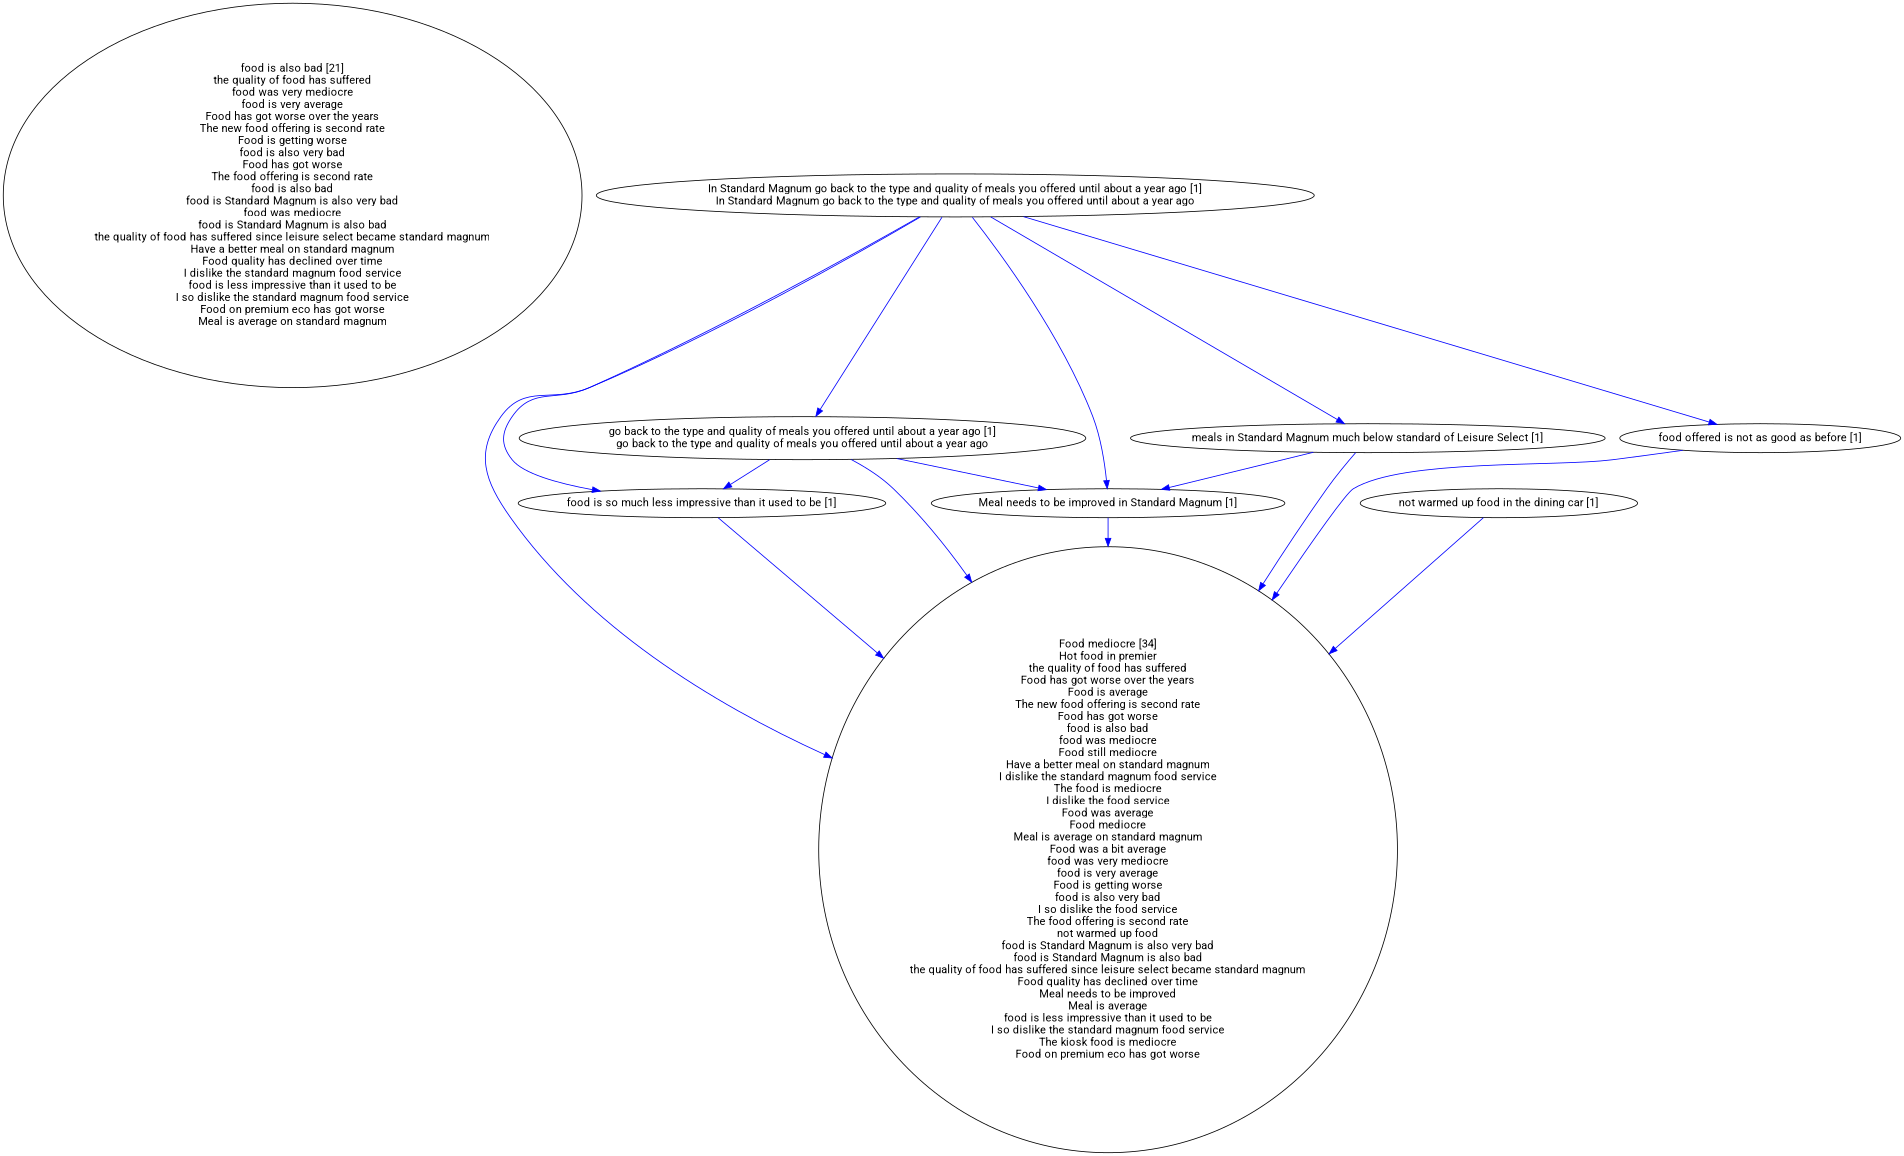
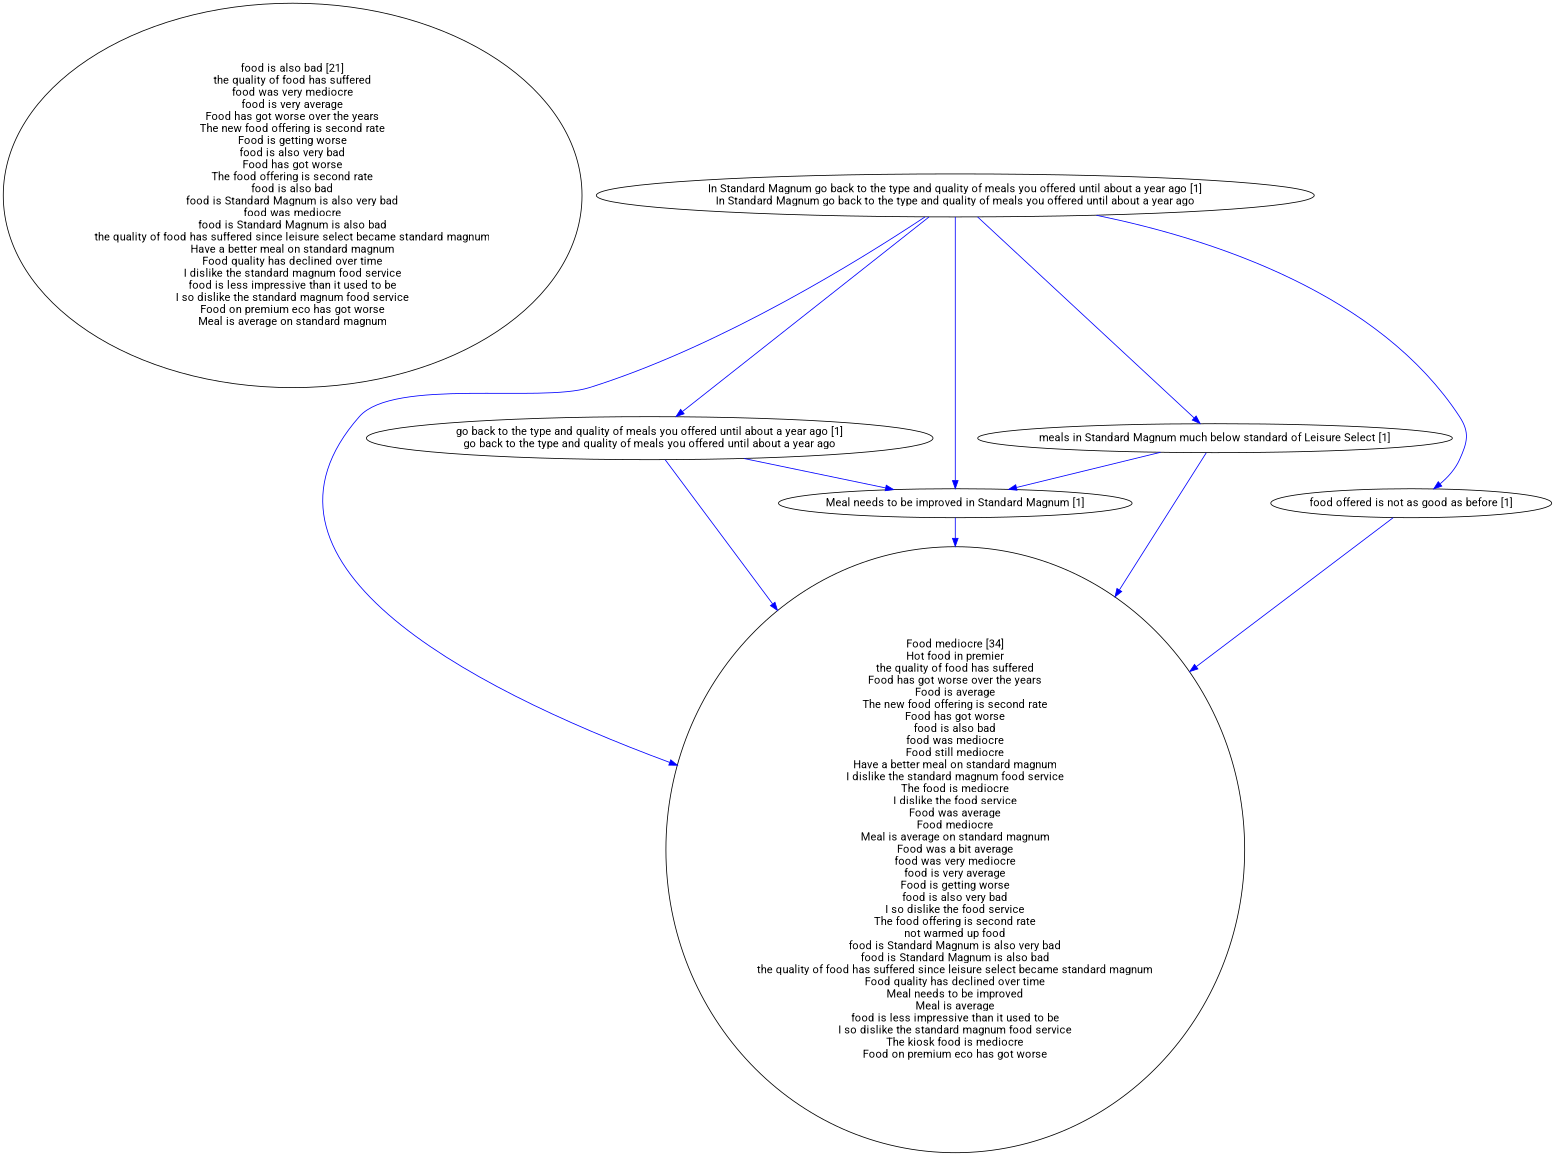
  digraph {
    fontname=Roboto
    node [fontname=Roboto]
    edge [color=blue fontname=Roboto]
    "food is also bad [21]\nthe quality of food has suffered\nfood was very mediocre\nfood is very average\nFood has got worse over the years\nThe new food offering is second rate\nFood is getting worse\nfood is also very bad\nFood has got worse\nThe food offering is second rate\nfood is also bad\nfood is Standard Magnum is also very bad\nfood was mediocre\nfood is Standard Magnum is also bad\nthe quality of food has suffered since leisure select became standard magnum\nHave a better meal on standard magnum\nFood quality has declined over time\nI dislike the standard magnum food service\nfood is less impressive than it used to be\nI so dislike the standard magnum food service\nFood on premium eco has got worse\nMeal is average on standard magnum"
    "In Standard Magnum go back to the type and quality of meals you offered until about a year ago [1]\nIn Standard Magnum go back to the type and quality of meals you offered until about a year ago"
    "Food mediocre [34]\nHot food in premier\nthe quality of food has suffered\nFood has got worse over the years\nFood is average\nThe new food offering is second rate\nFood has got worse\nfood is also bad\nfood was mediocre\nFood still mediocre\nHave a better meal on standard magnum\nI dislike the standard magnum food service\nThe food is mediocre\nI dislike the food service\nFood was average\nFood mediocre\nMeal is average on standard magnum\nFood was a bit average\nfood was very mediocre\nfood is very average\nFood is getting worse\nfood is also very bad\nI so dislike the food service\nThe food offering is second rate\nnot warmed up food\nfood is Standard Magnum is also very bad\nfood is Standard Magnum is also bad\nthe quality of food has suffered since leisure select became standard magnum\nFood quality has declined over time\nMeal needs to be improved\nMeal is average\nfood is less impressive than it used to be\nI so dislike the standard magnum food service\nThe kiosk food is mediocre\nFood on premium eco has got worse"
    "go back to the type and quality of meals you offered until about a year ago [1]\ngo back to the type and quality of meals you offered until about a year ago"
    "Meal needs to be improved in Standard Magnum [1]"
-   "food is so much less impressive than it used to be [1]"
    "food offered is not as good as before [1]"
    "meals in Standard Magnum much below standard of Leisure Select [1]"
-   "not warmed up food in the dining car [1]"
    "In Standard Magnum go back to the type and quality of meals you offered until about a year ago [1]\nIn Standard Magnum go back to the type and quality of meals you offered until about a year ago" -> "Food mediocre [34]\nHot food in premier\nthe quality of food has suffered\nFood has got worse over the years\nFood is average\nThe new food offering is second rate\nFood has got worse\nfood is also bad\nfood was mediocre\nFood still mediocre\nHave a better meal on standard magnum\nI dislike the standard magnum food service\nThe food is mediocre\nI dislike the food service\nFood was average\nFood mediocre\nMeal is average on standard magnum\nFood was a bit average\nfood was very mediocre\nfood is very average\nFood is getting worse\nfood is also very bad\nI so dislike the food service\nThe food offering is second rate\nnot warmed up food\nfood is Standard Magnum is also very bad\nfood is Standard Magnum is also bad\nthe quality of food has suffered since leisure select became standard magnum\nFood quality has declined over time\nMeal needs to be improved\nMeal is average\nfood is less impressive than it used to be\nI so dislike the standard magnum food service\nThe kiosk food is mediocre\nFood on premium eco has got worse"
    "In Standard Magnum go back to the type and quality of meals you offered until about a year ago [1]\nIn Standard Magnum go back to the type and quality of meals you offered until about a year ago" -> "go back to the type and quality of meals you offered until about a year ago [1]\ngo back to the type and quality of meals you offered until about a year ago"
    "In Standard Magnum go back to the type and quality of meals you offered until about a year ago [1]\nIn Standard Magnum go back to the type and quality of meals you offered until about a year ago" -> "Meal needs to be improved in Standard Magnum [1]"
-   "In Standard Magnum go back to the type and quality of meals you offered until about a year ago [1]\nIn Standard Magnum go back to the type and quality of meals you offered until about a year ago" -> "food is so much less impressive than it used to be [1]"
    "In Standard Magnum go back to the type and quality of meals you offered until about a year ago [1]\nIn Standard Magnum go back to the type and quality of meals you offered until about a year ago" -> "food offered is not as good as before [1]"
    "In Standard Magnum go back to the type and quality of meals you offered until about a year ago [1]\nIn Standard Magnum go back to the type and quality of meals you offered until about a year ago" -> "meals in Standard Magnum much below standard of Leisure Select [1]"
    "go back to the type and quality of meals you offered until about a year ago [1]\ngo back to the type and quality of meals you offered until about a year ago" -> "Food mediocre [34]\nHot food in premier\nthe quality of food has suffered\nFood has got worse over the years\nFood is average\nThe new food offering is second rate\nFood has got worse\nfood is also bad\nfood was mediocre\nFood still mediocre\nHave a better meal on standard magnum\nI dislike the standard magnum food service\nThe food is mediocre\nI dislike the food service\nFood was average\nFood mediocre\nMeal is average on standard magnum\nFood was a bit average\nfood was very mediocre\nfood is very average\nFood is getting worse\nfood is also very bad\nI so dislike the food service\nThe food offering is second rate\nnot warmed up food\nfood is Standard Magnum is also very bad\nfood is Standard Magnum is also bad\nthe quality of food has suffered since leisure select became standard magnum\nFood quality has declined over time\nMeal needs to be improved\nMeal is average\nfood is less impressive than it used to be\nI so dislike the standard magnum food service\nThe kiosk food is mediocre\nFood on premium eco has got worse"
    "go back to the type and quality of meals you offered until about a year ago [1]\ngo back to the type and quality of meals you offered until about a year ago" -> "Meal needs to be improved in Standard Magnum [1]"
-   "go back to the type and quality of meals you offered until about a year ago [1]\ngo back to the type and quality of meals you offered until about a year ago" -> "food is so much less impressive than it used to be [1]"
    "Meal needs to be improved in Standard Magnum [1]" -> "Food mediocre [34]\nHot food in premier\nthe quality of food has suffered\nFood has got worse over the years\nFood is average\nThe new food offering is second rate\nFood has got worse\nfood is also bad\nfood was mediocre\nFood still mediocre\nHave a better meal on standard magnum\nI dislike the standard magnum food service\nThe food is mediocre\nI dislike the food service\nFood was average\nFood mediocre\nMeal is average on standard magnum\nFood was a bit average\nfood was very mediocre\nfood is very average\nFood is getting worse\nfood is also very bad\nI so dislike the food service\nThe food offering is second rate\nnot warmed up food\nfood is Standard Magnum is also very bad\nfood is Standard Magnum is also bad\nthe quality of food has suffered since leisure select became standard magnum\nFood quality has declined over time\nMeal needs to be improved\nMeal is average\nfood is less impressive than it used to be\nI so dislike the standard magnum food service\nThe kiosk food is mediocre\nFood on premium eco has got worse"
-   "food is so much less impressive than it used to be [1]" -> "Food mediocre [34]\nHot food in premier\nthe quality of food has suffered\nFood has got worse over the years\nFood is average\nThe new food offering is second rate\nFood has got worse\nfood is also bad\nfood was mediocre\nFood still mediocre\nHave a better meal on standard magnum\nI dislike the standard magnum food service\nThe food is mediocre\nI dislike the food service\nFood was average\nFood mediocre\nMeal is average on standard magnum\nFood was a bit average\nfood was very mediocre\nfood is very average\nFood is getting worse\nfood is also very bad\nI so dislike the food service\nThe food offering is second rate\nnot warmed up food\nfood is Standard Magnum is also very bad\nfood is Standard Magnum is also bad\nthe quality of food has suffered since leisure select became standard magnum\nFood quality has declined over time\nMeal needs to be improved\nMeal is average\nfood is less impressive than it used to be\nI so dislike the standard magnum food service\nThe kiosk food is mediocre\nFood on premium eco has got worse"
    "food offered is not as good as before [1]" -> "Food mediocre [34]\nHot food in premier\nthe quality of food has suffered\nFood has got worse over the years\nFood is average\nThe new food offering is second rate\nFood has got worse\nfood is also bad\nfood was mediocre\nFood still mediocre\nHave a better meal on standard magnum\nI dislike the standard magnum food service\nThe food is mediocre\nI dislike the food service\nFood was average\nFood mediocre\nMeal is average on standard magnum\nFood was a bit average\nfood was very mediocre\nfood is very average\nFood is getting worse\nfood is also very bad\nI so dislike the food service\nThe food offering is second rate\nnot warmed up food\nfood is Standard Magnum is also very bad\nfood is Standard Magnum is also bad\nthe quality of food has suffered since leisure select became standard magnum\nFood quality has declined over time\nMeal needs to be improved\nMeal is average\nfood is less impressive than it used to be\nI so dislike the standard magnum food service\nThe kiosk food is mediocre\nFood on premium eco has got worse"
    "meals in Standard Magnum much below standard of Leisure Select [1]" -> "Food mediocre [34]\nHot food in premier\nthe quality of food has suffered\nFood has got worse over the years\nFood is average\nThe new food offering is second rate\nFood has got worse\nfood is also bad\nfood was mediocre\nFood still mediocre\nHave a better meal on standard magnum\nI dislike the standard magnum food service\nThe food is mediocre\nI dislike the food service\nFood was average\nFood mediocre\nMeal is average on standard magnum\nFood was a bit average\nfood was very mediocre\nfood is very average\nFood is getting worse\nfood is also very bad\nI so dislike the food service\nThe food offering is second rate\nnot warmed up food\nfood is Standard Magnum is also very bad\nfood is Standard Magnum is also bad\nthe quality of food has suffered since leisure select became standard magnum\nFood quality has declined over time\nMeal needs to be improved\nMeal is average\nfood is less impressive than it used to be\nI so dislike the standard magnum food service\nThe kiosk food is mediocre\nFood on premium eco has got worse"
    "meals in Standard Magnum much below standard of Leisure Select [1]" -> "Meal needs to be improved in Standard Magnum [1]"
-   "not warmed up food in the dining car [1]" -> "Food mediocre [34]\nHot food in premier\nthe quality of food has suffered\nFood has got worse over the years\nFood is average\nThe new food offering is second rate\nFood has got worse\nfood is also bad\nfood was mediocre\nFood still mediocre\nHave a better meal on standard magnum\nI dislike the standard magnum food service\nThe food is mediocre\nI dislike the food service\nFood was average\nFood mediocre\nMeal is average on standard magnum\nFood was a bit average\nfood was very mediocre\nfood is very average\nFood is getting worse\nfood is also very bad\nI so dislike the food service\nThe food offering is second rate\nnot warmed up food\nfood is Standard Magnum is also very bad\nfood is Standard Magnum is also bad\nthe quality of food has suffered since leisure select became standard magnum\nFood quality has declined over time\nMeal needs to be improved\nMeal is average\nfood is less impressive than it used to be\nI so dislike the standard magnum food service\nThe kiosk food is mediocre\nFood on premium eco has got worse"
  }
